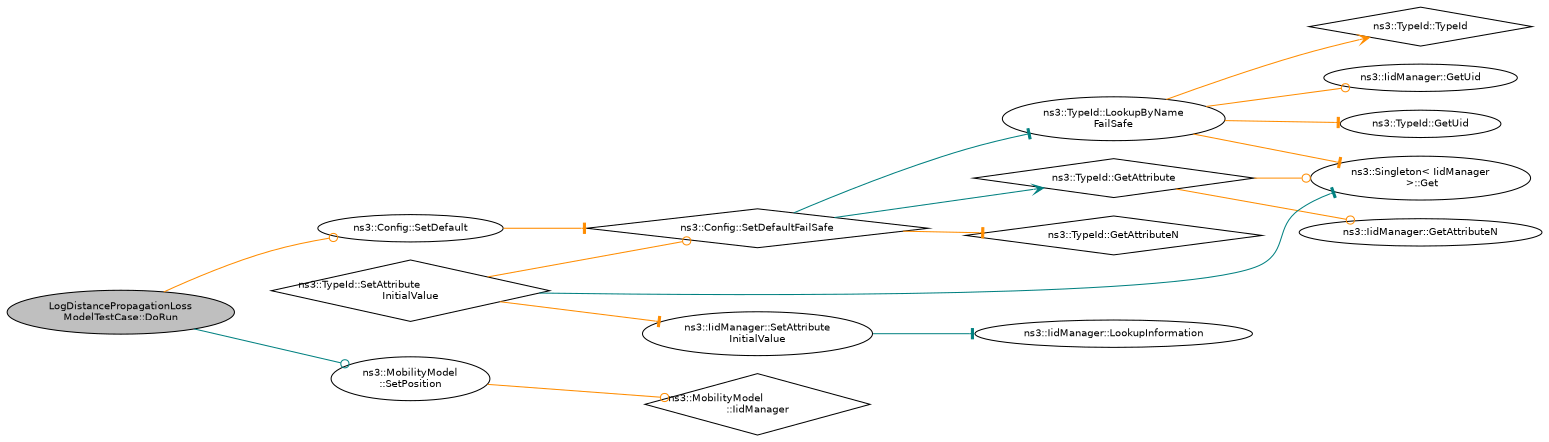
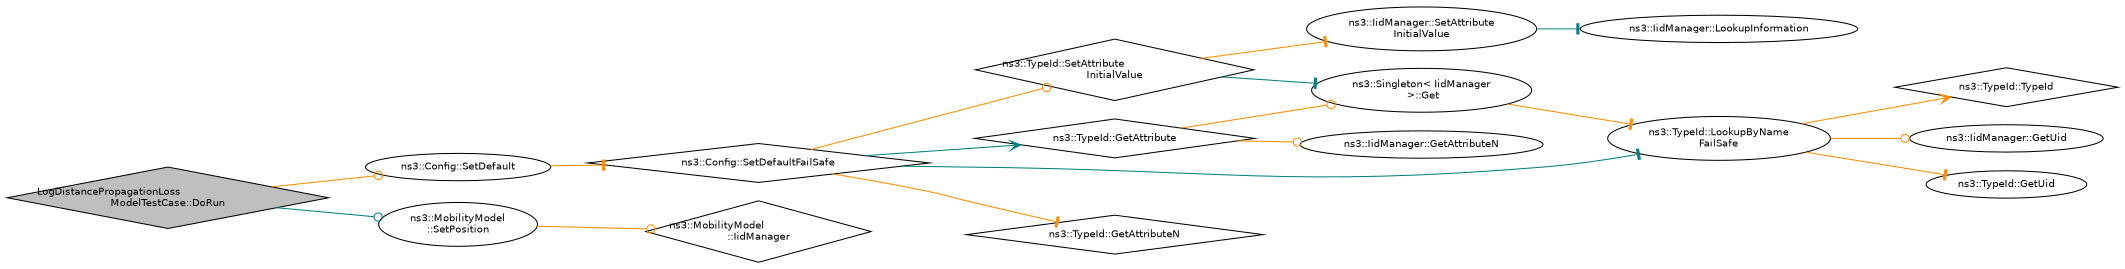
  digraph {
    rankdir=LR
    node [color=black fillcolor=white fontname=Helvetica fontsize=10 shape=ellipse style=filled]
    edge [arrowhead=tee color=darkorange fontname=Helvetica fontsize=10 labelfontname=Helvetica labelfontsize=10 style=solid]
-   n1 [fillcolor=grey75 fontcolor=black height=0.2 label="LogDistancePropagationLoss\lModelTestCase::DoRun" width=0.4]
+   n1 [fillcolor=grey75 fontcolor=black height=0.2 label="LogDistancePropagationLoss\lModelTestCase::DoRun" shape=diamond width=0.4]
    n2 [height=0.2 label="ns3::Config::SetDefault" width=0.4]
    n3 [height=0.2 label="ns3::MobilityModel\l::SetPosition" width=0.4]
    n4 [height=0.2 label="ns3::Config::SetDefaultFailSafe" shape=diamond width=0.4]
    n5 [height=0.2 label="ns3::MobilityModel\l::IidManager" shape=diamond width=0.4]
    n6 [height=0.2 label="ns3::TypeId::GetAttribute" shape=diamond width=0.4]
    n7 [height=0.2 label="ns3::TypeId::GetAttributeN" shape=diamond width=0.4]
    n8 [height=0.2 label="ns3::TypeId::LookupByName\lFailSafe" width=0.4]
    n9 [height=0.2 label="ns3::TypeId::SetAttribute\lInitialValue" shape=diamond width=0.4]
    n10 [height=0.2 label="ns3::Singleton\< IidManager\l \>::Get" width=0.4]
    n11 [height=0.2 label="ns3::IidManager::GetAttributeN" width=0.4]
    n12 [height=0.2 label="ns3::TypeId::TypeId" shape=diamond width=0.4]
    n13 [height=0.2 label="ns3::IidManager::GetUid" width=0.4]
    n14 [height=0.2 label="ns3::TypeId::GetUid" width=0.4]
    n15 [height=0.2 label="ns3::IidManager::SetAttribute\lInitialValue" width=0.4]
    n16 [height=0.2 label="ns3::IidManager::LookupInformation" width=0.4]
    n1 -> n2 [arrowhead=odot]
    n1 -> n3 [arrowhead=odot color=teal]
    n2 -> n4
    n3 -> n5 [arrowhead=odot]
    n4 -> n6 [arrowhead=vee color=teal]
    n4 -> n7
    n4 -> n8 [color=teal]
-   n9 -> n4 [arrowhead=odot]
+   n4 -> n9 [arrowhead=odot]
    n6 -> n10 [arrowhead=odot]
    n6 -> n11 [arrowhead=odot]
-   n8 -> n10
+   n10 -> n8
    n8 -> n12 [arrowhead=vee]
    n8 -> n13 [arrowhead=odot]
    n8 -> n14
    n9 -> n10 [color=teal]
    n9 -> n15
    n15 -> n16 [color=teal]
  }
